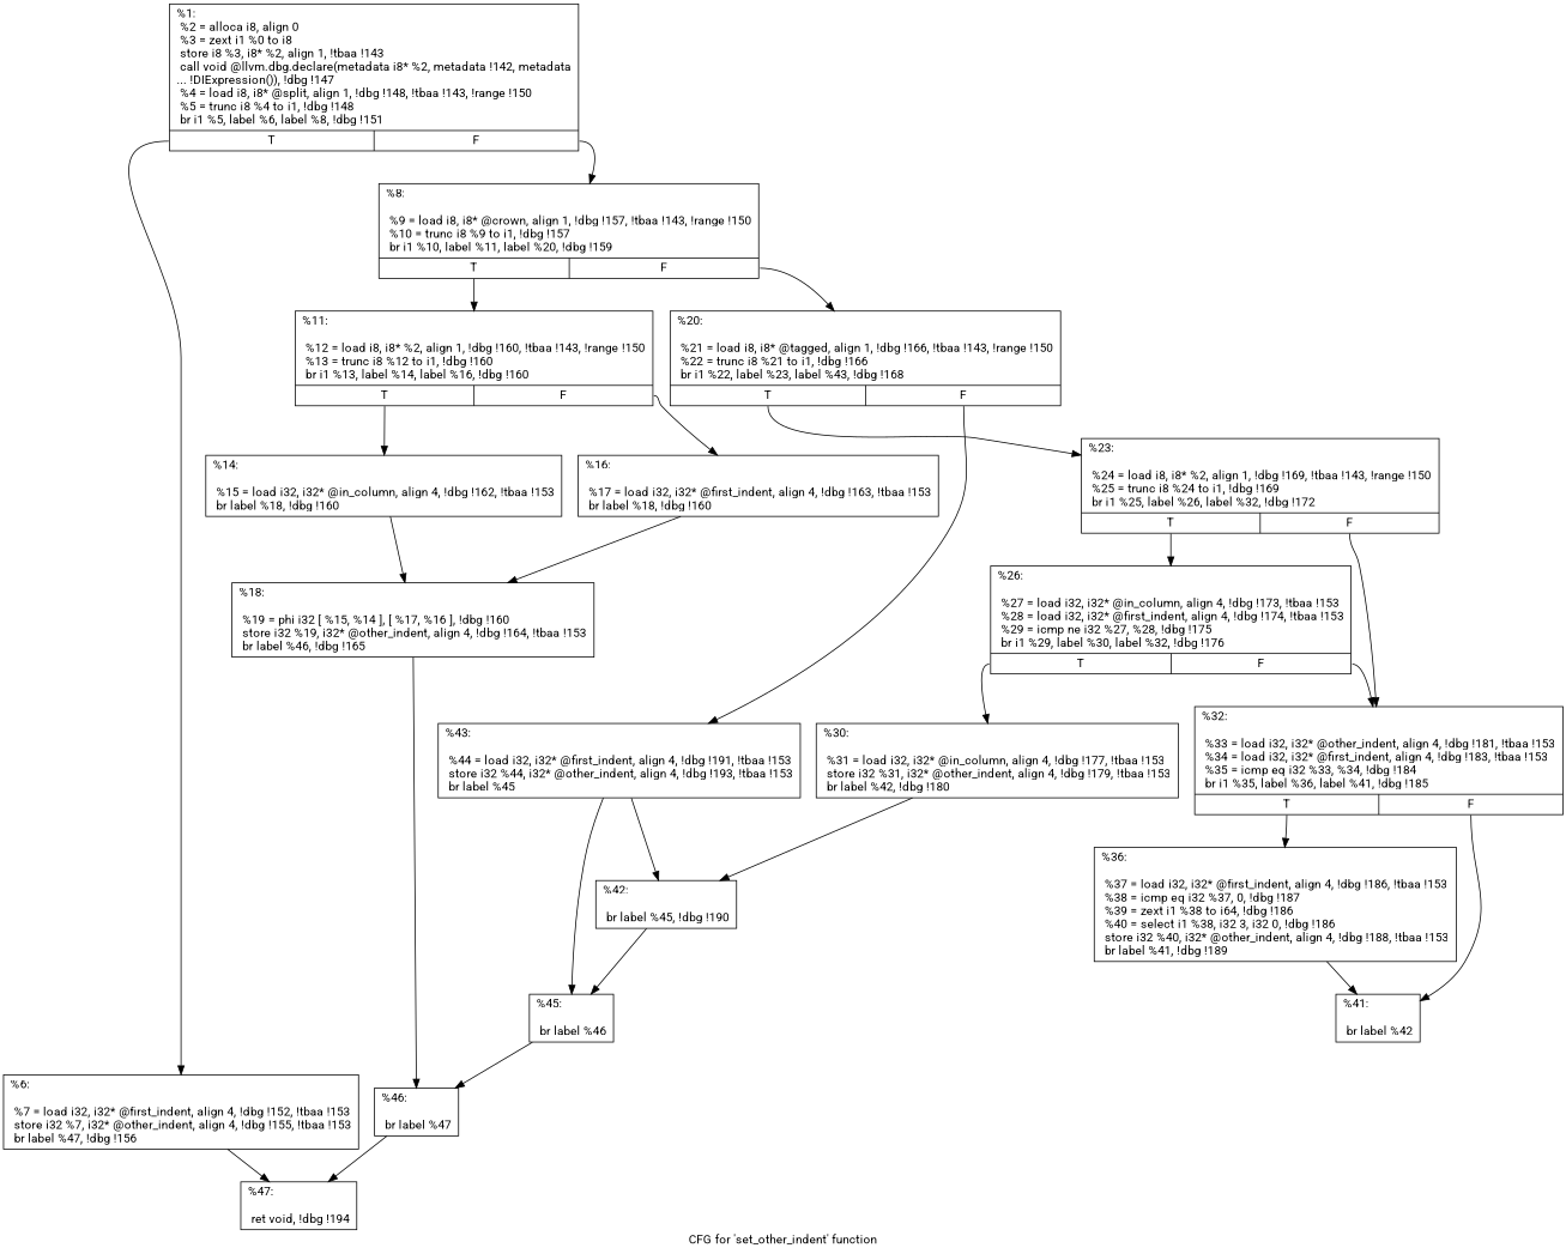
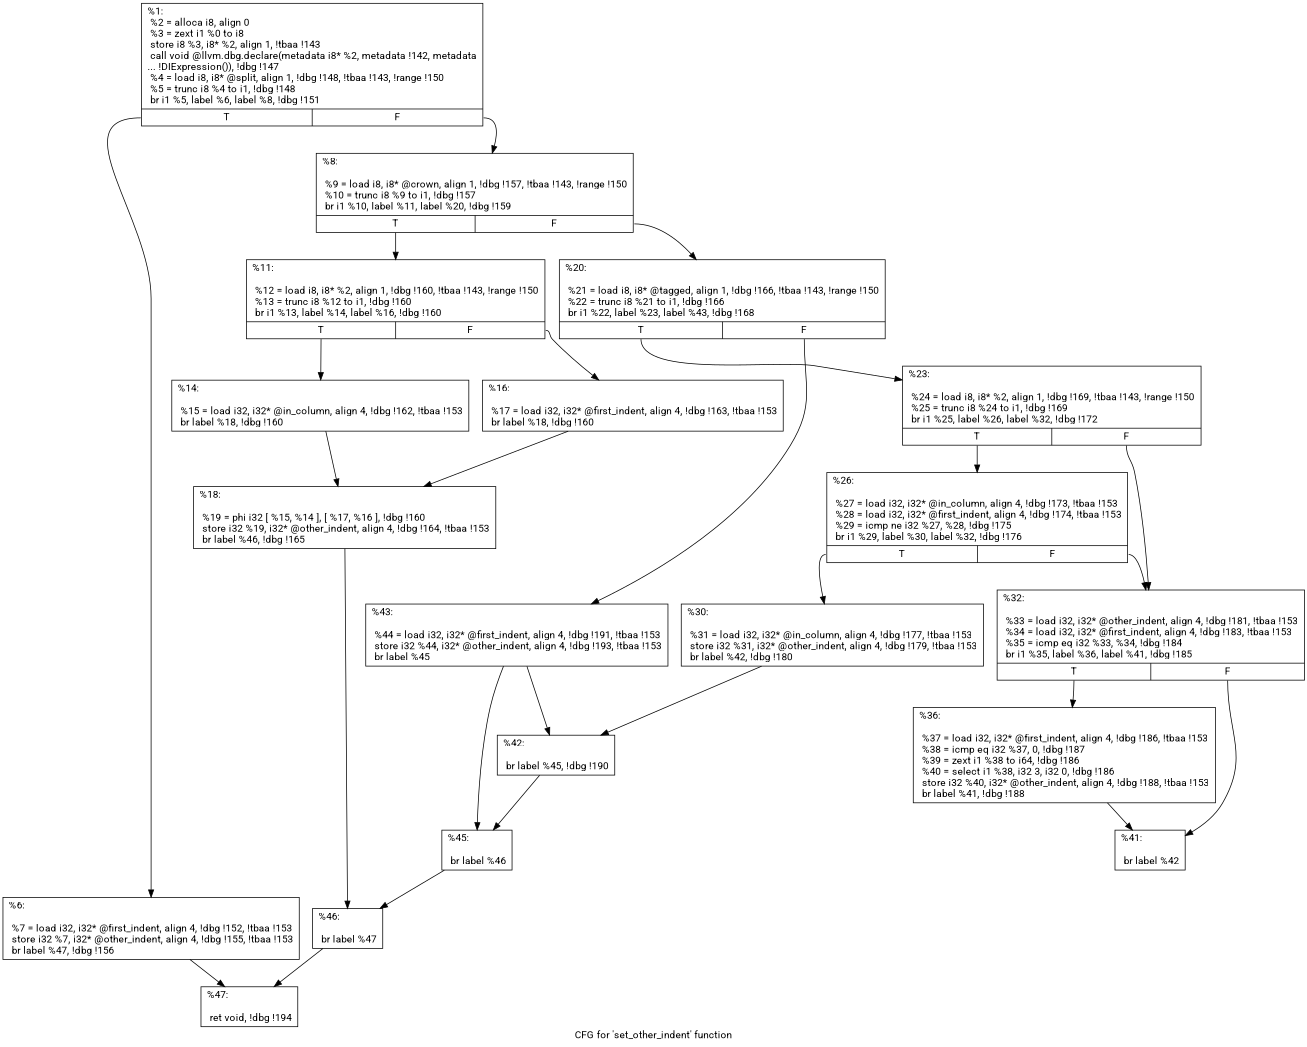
  digraph {
    fontname=Roboto
    label="CFG for 'set_other_indent' function"
    node [fontname=Roboto shape=record]
    edge [fontname=Roboto]
    n1 [label="{%1:\l  %2 = alloca i8, align 0\l  %3 = zext i1 %0 to i8\l  store i8 %3, i8* %2, align 1, !tbaa !143\l  call void @llvm.dbg.declare(metadata i8* %2, metadata !142, metadata\l... !DIExpression()), !dbg !147\l  %4 = load i8, i8* @split, align 1, !dbg !148, !tbaa !143, !range !150\l  %5 = trunc i8 %4 to i1, !dbg !148\l  br i1 %5, label %6, label %8, !dbg !151\l|{<s0>T|<s1>F}}"]
    n2 [label="{%6:\l\l  %7 = load i32, i32* @first_indent, align 4, !dbg !152, !tbaa !153\l  store i32 %7, i32* @other_indent, align 4, !dbg !155, !tbaa !153\l  br label %47, !dbg !156\l}"]
    n3 [label="{%8:\l\l  %9 = load i8, i8* @crown, align 1, !dbg !157, !tbaa !143, !range !150\l  %10 = trunc i8 %9 to i1, !dbg !157\l  br i1 %10, label %11, label %20, !dbg !159\l|{<s0>T|<s1>F}}"]
    n4 [label="{%47:\l\l  ret void, !dbg !194\l}"]
    n5 [label="{%11:\l\l  %12 = load i8, i8* %2, align 1, !dbg !160, !tbaa !143, !range !150\l  %13 = trunc i8 %12 to i1, !dbg !160\l  br i1 %13, label %14, label %16, !dbg !160\l|{<s0>T|<s1>F}}"]
    n6 [label="{%20:\l\l  %21 = load i8, i8* @tagged, align 1, !dbg !166, !tbaa !143, !range !150\l  %22 = trunc i8 %21 to i1, !dbg !166\l  br i1 %22, label %23, label %43, !dbg !168\l|{<s0>T|<s1>F}}"]
    n7 [label="{%14:\l\l  %15 = load i32, i32* @in_column, align 4, !dbg !162, !tbaa !153\l  br label %18, !dbg !160\l}"]
    n8 [label="{%16:\l\l  %17 = load i32, i32* @first_indent, align 4, !dbg !163, !tbaa !153\l  br label %18, !dbg !160\l}"]
    n9 [label="{%23:\l\l  %24 = load i8, i8* %2, align 1, !dbg !169, !tbaa !143, !range !150\l  %25 = trunc i8 %24 to i1, !dbg !169\l  br i1 %25, label %26, label %32, !dbg !172\l|{<s0>T|<s1>F}}"]
    n10 [label="{%43:\l\l  %44 = load i32, i32* @first_indent, align 4, !dbg !191, !tbaa !153\l  store i32 %44, i32* @other_indent, align 4, !dbg !193, !tbaa !153\l  br label %45\l}"]
    n11 [label="{%18:\l\l  %19 = phi i32 [ %15, %14 ], [ %17, %16 ], !dbg !160\l  store i32 %19, i32* @other_indent, align 4, !dbg !164, !tbaa !153\l  br label %46, !dbg !165\l}"]
    n12 [label="{%26:\l\l  %27 = load i32, i32* @in_column, align 4, !dbg !173, !tbaa !153\l  %28 = load i32, i32* @first_indent, align 4, !dbg !174, !tbaa !153\l  %29 = icmp ne i32 %27, %28, !dbg !175\l  br i1 %29, label %30, label %32, !dbg !176\l|{<s0>T|<s1>F}}"]
    n13 [label="{%32:\l\l  %33 = load i32, i32* @other_indent, align 4, !dbg !181, !tbaa !153\l  %34 = load i32, i32* @first_indent, align 4, !dbg !183, !tbaa !153\l  %35 = icmp eq i32 %33, %34, !dbg !184\l  br i1 %35, label %36, label %41, !dbg !185\l|{<s0>T|<s1>F}}"]
    n14 [label="{%45:\l\l  br label %46\l}"]
    n15 [label="{%42:\l\l  br label %45, !dbg !190\l}"]
    n16 [label="{%46:\l\l  br label %47\l}"]
    n17 [label="{%30:\l\l  %31 = load i32, i32* @in_column, align 4, !dbg !177, !tbaa !153\l  store i32 %31, i32* @other_indent, align 4, !dbg !179, !tbaa !153\l  br label %42, !dbg !180\l}"]
-   n18 [label="{%36:\l\l  %37 = load i32, i32* @first_indent, align 4, !dbg !186, !tbaa !153\l  %38 = icmp eq i32 %37, 0, !dbg !187\l  %39 = zext i1 %38 to i64, !dbg !186\l  %40 = select i1 %38, i32 3, i32 0, !dbg !186\l  store i32 %40, i32* @other_indent, align 4, !dbg !188, !tbaa !153\l  br label %41, !dbg !189\l}"]
+   n18 [label="{%36:\l\l  %37 = load i32, i32* @first_indent, align 4, !dbg !186, !tbaa !153\l  %38 = icmp eq i32 %37, 0, !dbg !187\l  %39 = zext i1 %38 to i64, !dbg !186\l  %40 = select i1 %38, i32 3, i32 0, !dbg !186\l  store i32 %40, i32* @other_indent, align 4, !dbg !188, !tbaa !153\l  br label %41, !dbg !188\l}"]
    n19 [label="{%41:\l\l  br label %42\l}"]
    n1 -> n2 [tailport=s0]
    n1 -> n3 [tailport=s1]
    n2 -> n4
    n3 -> n5 [tailport=s0]
    n3 -> n6 [tailport=s1]
    n5 -> n7 [tailport=s0]
    n5 -> n8 [tailport=s1]
    n6 -> n9 [tailport=s0]
    n6 -> n10 [tailport=s1]
    n7 -> n11
    n8 -> n11
    n9 -> n12 [tailport=s0]
    n9 -> n13 [tailport=s1]
    n10 -> n14
    n10 -> n15
    n11 -> n16
    n12 -> n13 [tailport=s1]
    n12 -> n17 [tailport=s0]
    n13 -> n18 [tailport=s0]
    n13 -> n19 [tailport=s1]
    n14 -> n16
    n15 -> n14
    n16 -> n4
    n17 -> n15
    n18 -> n19
  }
